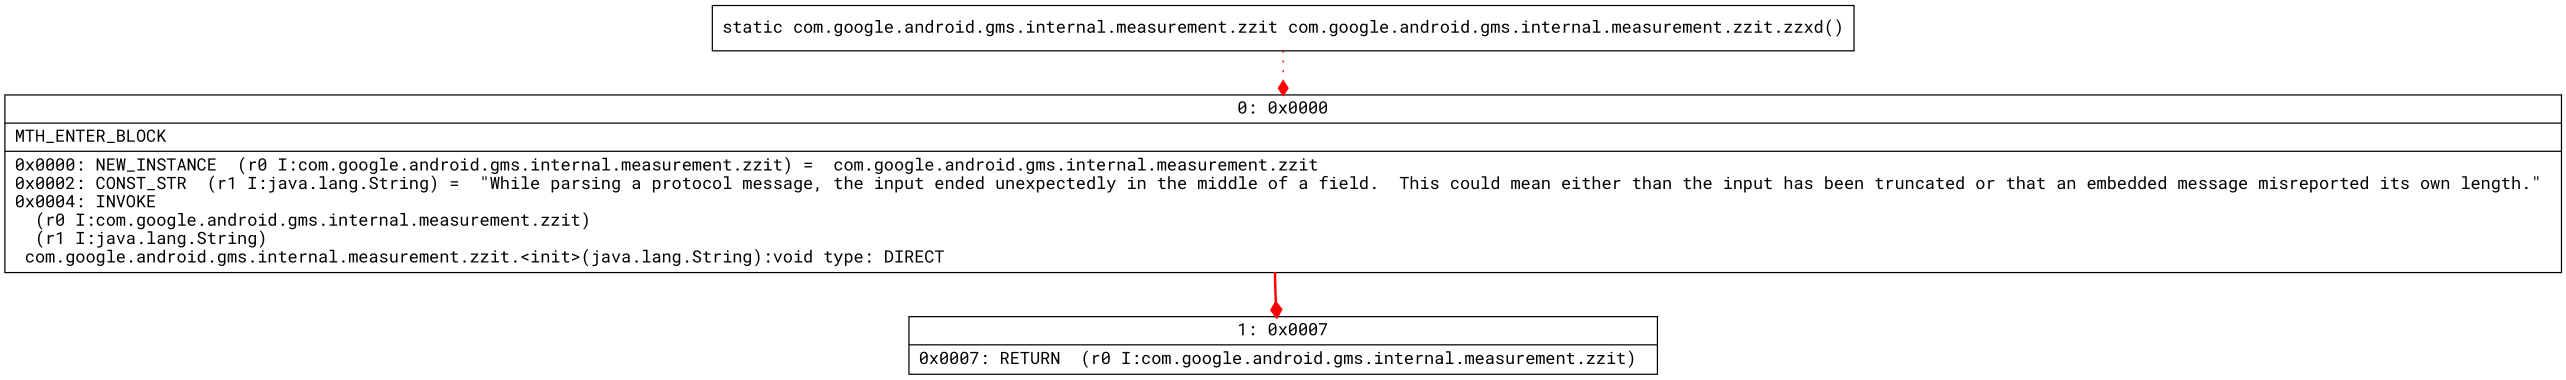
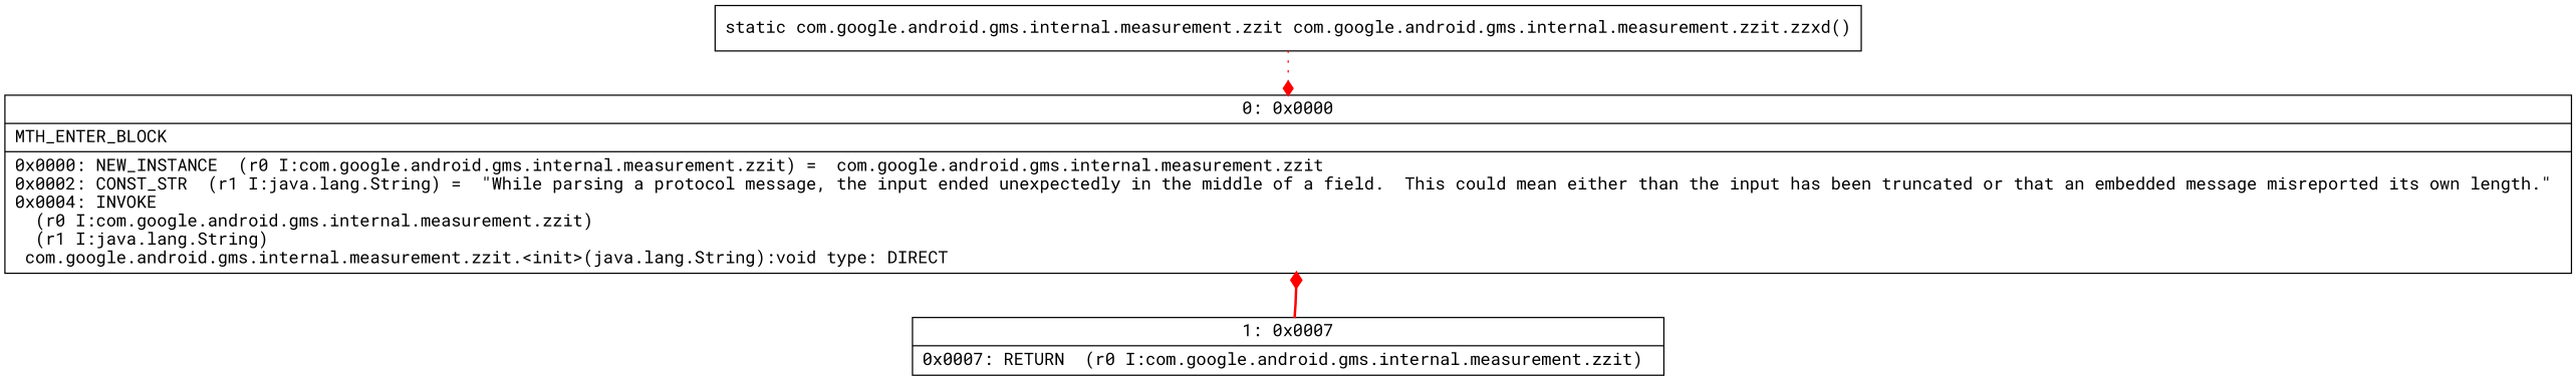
  digraph {
    fontname="Roboto Mono"
    node [shape=record fontname="Roboto Mono"]
    edge [color=red arrowhead=diamond fontname="Roboto Mono"]
    n1 [label="{0\:\ 0x0000|MTH_ENTER_BLOCK\l|0x0000: NEW_INSTANCE  (r0 I:com.google.android.gms.internal.measurement.zzit) =  com.google.android.gms.internal.measurement.zzit \l0x0002: CONST_STR  (r1 I:java.lang.String) =  \"While parsing a protocol message, the input ended unexpectedly in the middle of a field.  This could mean either than the input has been truncated or that an embedded message misreported its own length.\" \l0x0004: INVOKE  \l  (r0 I:com.google.android.gms.internal.measurement.zzit)\l  (r1 I:java.lang.String)\l com.google.android.gms.internal.measurement.zzit.\<init\>(java.lang.String):void type: DIRECT \l}"]
    n2 [label="{1\:\ 0x0007|0x0007: RETURN  (r0 I:com.google.android.gms.internal.measurement.zzit) \l}"]
    n3 [label="{static com.google.android.gms.internal.measurement.zzit com.google.android.gms.internal.measurement.zzit.zzxd() }"]
-   n1 -> n2 [style=bold]
+   n2 -> n1 [style=bold]
    n3 -> n1 [style=dotted]
  }
